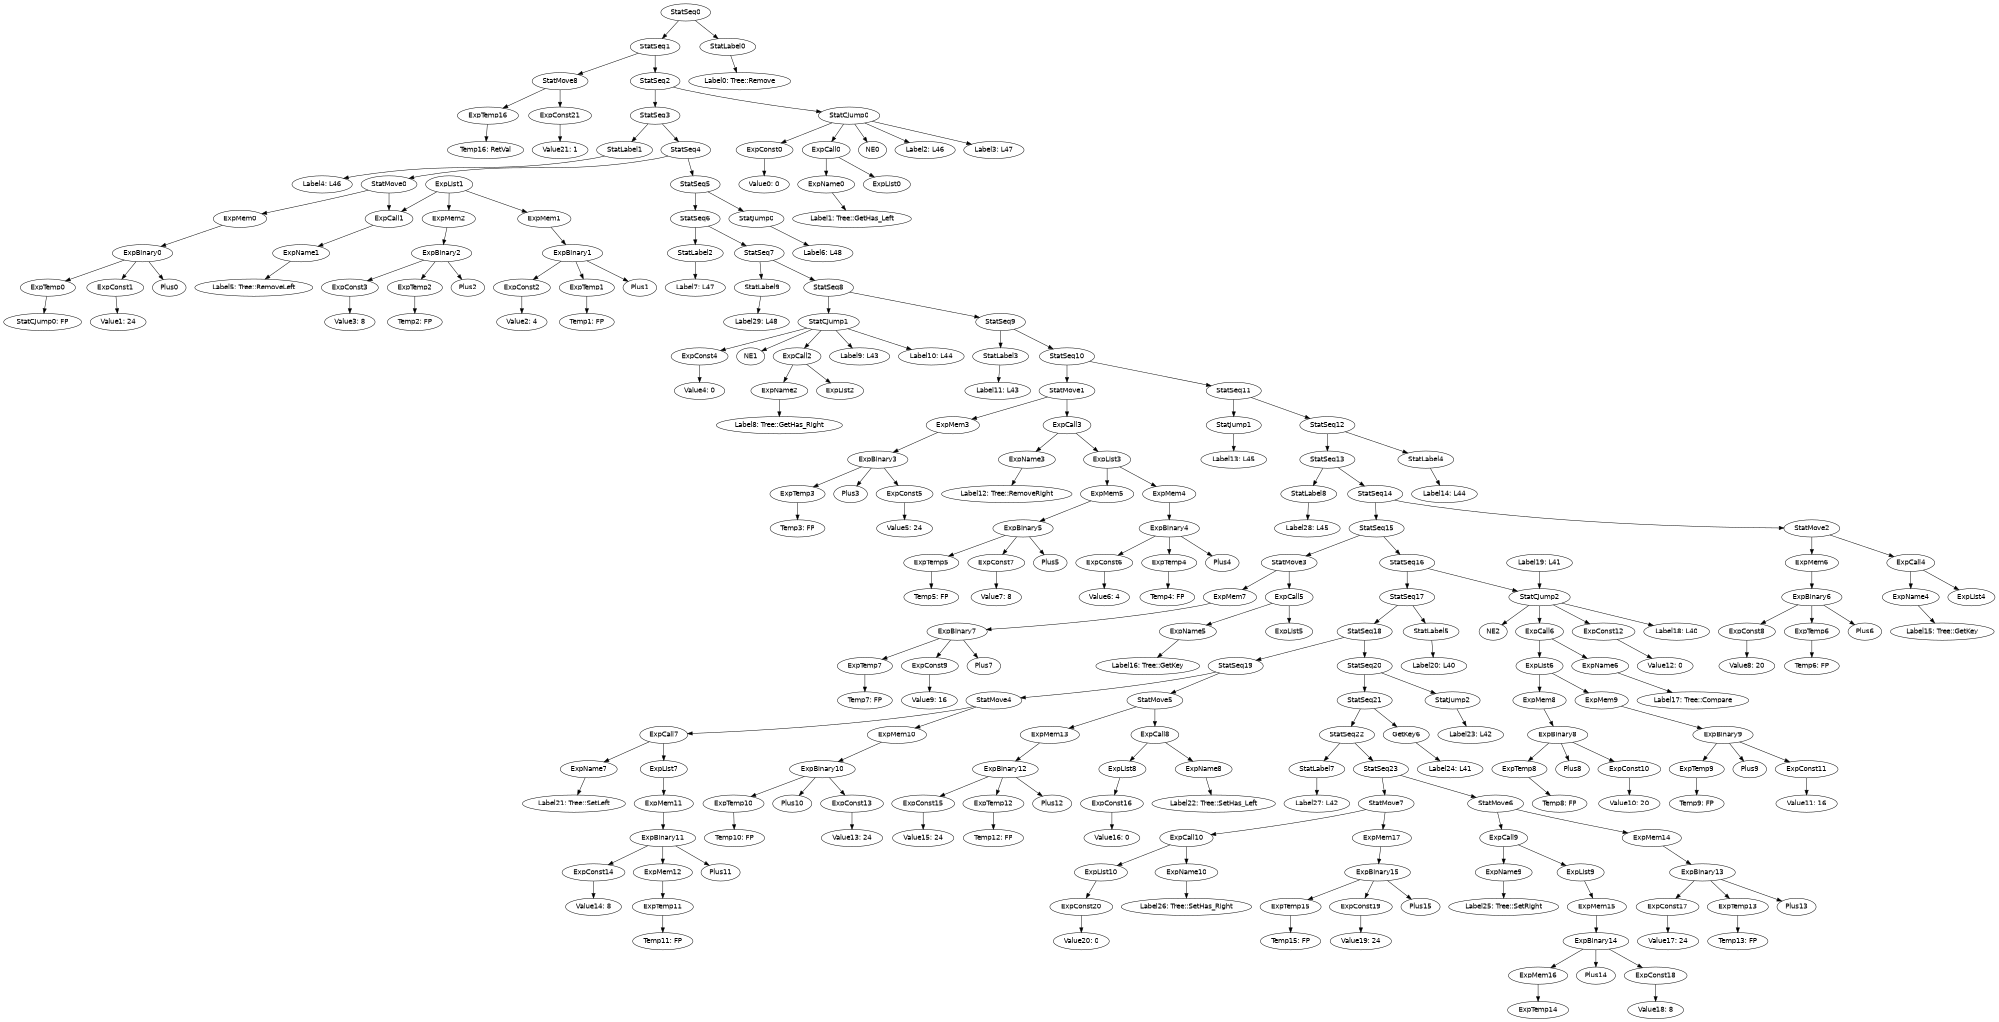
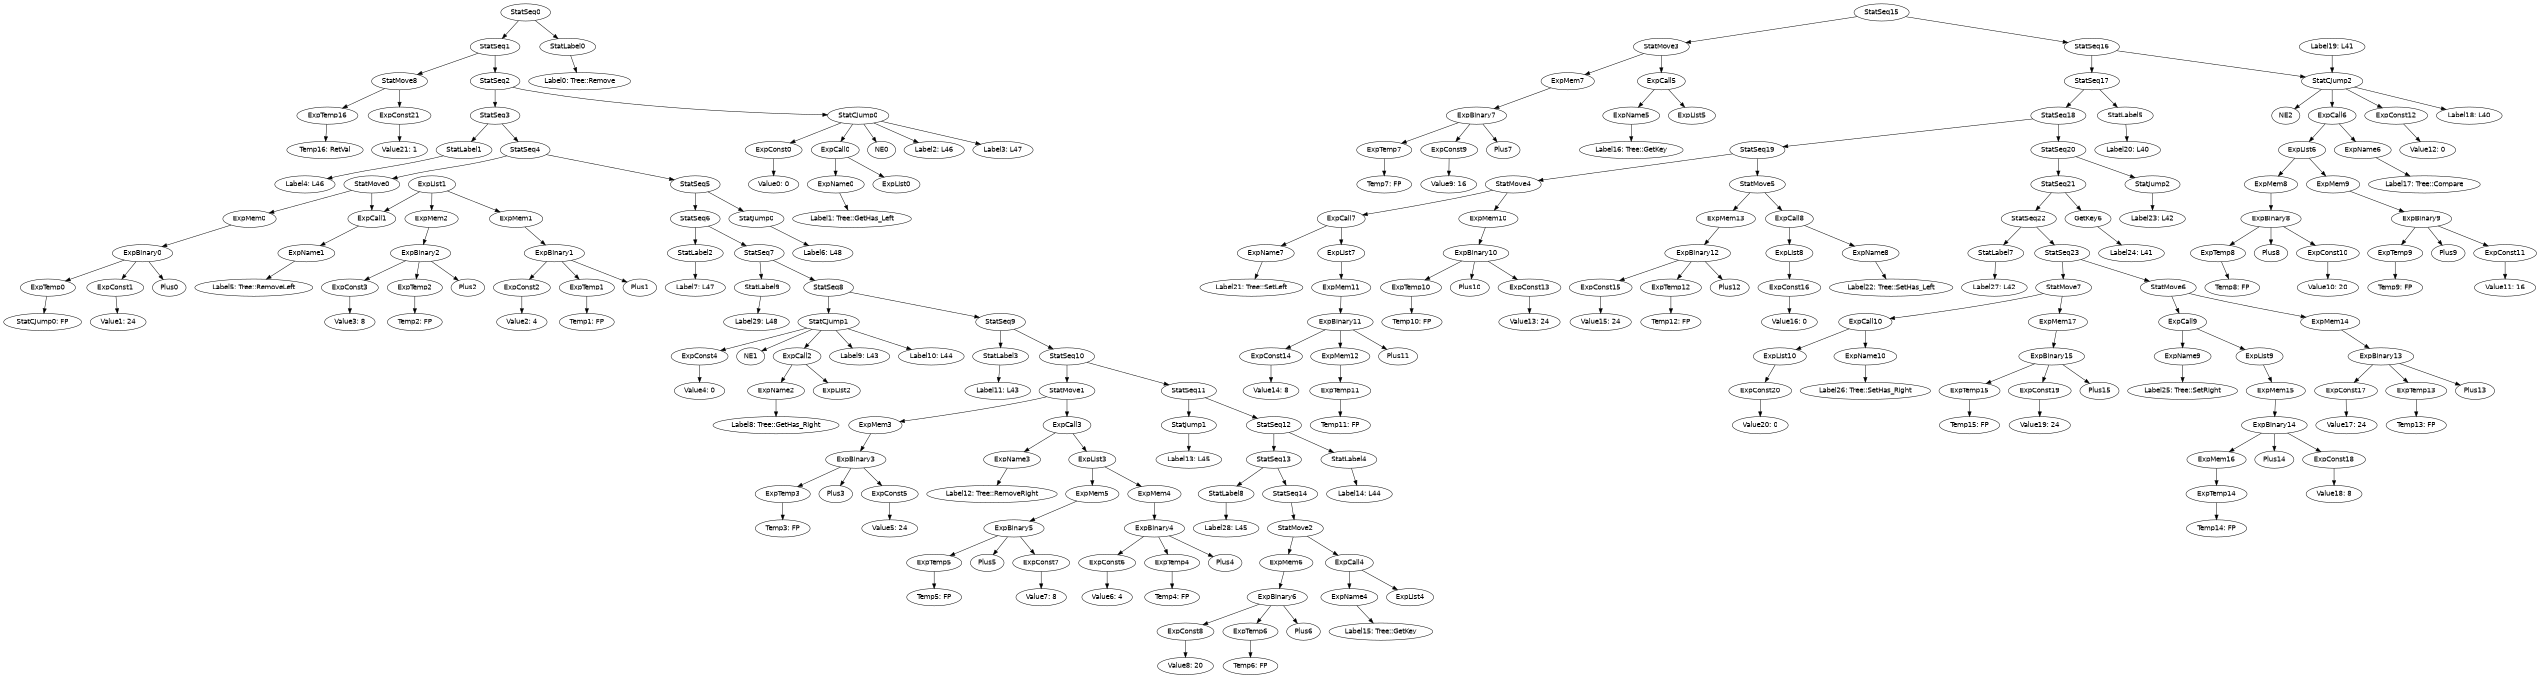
  digraph {
    fontname="DejaVu Sans"
    ordering=out
    node [fontname="DejaVu Sans"]
    edge [fontname="DejaVu Sans"]
    StatLabel9
    "Label29: L48"
    StatLabel8
    "Label28: L45"
    StatMove8
    ExpTemp16
    ExpConst21
    "Temp16: RetVal"
    "Value21: 1"
    StatLabel7
    "Label27: L42"
    StatSeq22
    StatSeq23
    StatMove7
    StatMove6
    ExpCall10
    ExpMem17
    ExpCall9
    ExpMem14
    ExpList10
    ExpConst20
    "Value20: 0"
    ExpName10
    "Label26: Tree::SetHas_Right"
    ExpBinary15
    ExpTemp15
    ExpConst19
    Plus15
    "Temp15: FP"
    "Value19: 24"
    ExpTemp14
+   "Temp14: FP"
    ExpName9
    ExpList9
    "Label25: Tree::SetRight"
    ExpMem15
    ExpBinary14
    ExpBinary13
    ExpConst17
    ExpTemp13
    Plus13
    "Value17: 24"
    "Temp13: FP"
    StatSeq21
    n45 [label=GetKey6]
    "Label24: L41"
    StatJump2
    "Label23: L42"
    StatSeq18
    StatSeq19
    StatSeq20
    StatMove4
    StatMove5
    ExpCall7
    ExpMem10
    ExpMem13
    ExpCall8
    ExpList8
    ExpConst16
    "Value16: 0"
    ExpBinary12
    ExpConst15
    ExpTemp12
    Plus12
    "Value15: 24"
    "Temp12: FP"
    ExpName8
    "Label22: Tree::SetHas_Left"
    ExpName7
    ExpList7
    ExpBinary10
    ExpMem11
    ExpBinary11
    ExpConst14
    ExpMem12
    Plus11
    "Value14: 8"
    ExpTemp11
    "Temp11: FP"
    "Label21: Tree::SetLeft"
    ExpMem16
    Plus14
    ExpConst18
    ExpConst0
    "Value0: 0"
    ExpName3
    "Label12: Tree::RemoveRight"
    ExpMem3
    ExpBinary3
    ExpTemp3
    Plus3
    ExpConst5
    "Temp3: FP"
    "Value5: 24"
    ExpConst2
    "Value2: 4"
    ExpConst4
    "Value4: 0"
    StatSeq8
    StatCJump1
    StatSeq9
    NE1
    ExpCall2
    "Label9: L43"
    "Label10: L44"
    StatLabel3
    StatSeq10
    ExpName2
    ExpList2
    "Label11: L43"
    StatMove1
    StatSeq11
    StatSeq6
    StatLabel2
    StatSeq7
    "Label7: L47"
    ExpConst3
    "Value3: 8"
    ExpBinary2
    ExpTemp2
    Plus2
    "Temp2: FP"
    ExpMem5
    ExpBinary5
    ExpTemp5
    Plus5
    ExpConst7
    "Temp5: FP"
    "Value7: 8"
    n130 [label="StatCJump0: FP"]
    ExpTemp0
    ExpTemp7
    "Temp7: FP"
    StatSeq3
    StatLabel1
    StatSeq4
    "Label4: L46"
    StatMove0
    StatSeq5
    ExpMem0
    ExpCall1
    StatJump0
    ExpMem7
    ExpBinary7
    ExpConst9
    Plus7
    "Value9: 16"
    StatSeq15
    StatMove3
    StatSeq16
    ExpCall5
    StatSeq17
    StatCJump2
    ExpName5
    ExpList5
    StatLabel5
    NE2
    ExpCall6
    ExpConst12
    "Label18: L40"
    ExpBinary0
    ExpName1
    ExpConst1
    Plus0
    "Label5: Tree::RemoveLeft"
    ExpList1
    ExpMem2
    ExpMem1
    ExpList6
    ExpMem8
    ExpMem9
    ExpBinary8
    ExpBinary9
    ExpTemp8
    Plus8
    ExpConst10
    ExpTemp9
    Plus9
    ExpConst11
    "Value1: 24"
    ExpCall3
    StatJump1
    StatSeq12
    ExpList3
    "Label13: L45"
    StatSeq13
    StatLabel4
    StatSeq14
    StatMove2
    ExpMem6
    ExpCall4
    ExpBinary6
    ExpName4
    ExpList4
    StatSeq2
    StatCJump0
    ExpCall0
    NE0
    "Label2: L46"
    "Label3: L47"
    ExpName0
    ExpList0
    "Label1: Tree::GetHas_Left"
    ExpBinary1
    StatSeq1
    "Label6: L48"
    ExpTemp1
    Plus1
    "Temp1: FP"
    ExpConst6
    "Value6: 4"
    "Temp9: FP"
    "Value11: 16"
    ExpMem4
    "Value18: 8"
    "Label14: L44"
    StatLabel0
    "Label0: Tree::Remove"
    "Label20: L40"
    ExpConst8
    "Value8: 20"
    "Label16: Tree::GetKey"
    "Label8: Tree::GetHas_Right"
    ExpBinary4
    StatSeq0
    ExpTemp4
    Plus4
    "Temp4: FP"
    "Label15: Tree::GetKey"
    ExpTemp6
    "Temp6: FP"
    Plus6
    ExpName6
    "Value12: 0"
    "Label19: L41"
    "Label17: Tree::Compare"
    "Temp8: FP"
    "Value10: 20"
    ExpTemp10
    Plus10
    ExpConst13
    "Temp10: FP"
    "Value13: 24"
    StatLabel9 -> "Label29: L48"
    StatLabel8 -> "Label28: L45"
    StatMove8 -> ExpTemp16
    StatMove8 -> ExpConst21
    ExpTemp16 -> "Temp16: RetVal"
    ExpConst21 -> "Value21: 1"
    StatLabel7 -> "Label27: L42"
    StatSeq22 -> StatLabel7
    StatSeq22 -> StatSeq23
    StatSeq23 -> StatMove7
    StatSeq23 -> StatMove6
    StatMove7 -> ExpCall10
    StatMove7 -> ExpMem17
    StatMove6 -> ExpCall9
    StatMove6 -> ExpMem14
    ExpCall10 -> ExpList10
    ExpCall10 -> ExpName10
    ExpMem17 -> ExpBinary15
    ExpCall9 -> ExpName9
    ExpCall9 -> ExpList9
    ExpMem14 -> ExpBinary13
    ExpList10 -> ExpConst20
    ExpConst20 -> "Value20: 0"
    ExpName10 -> "Label26: Tree::SetHas_Right"
    ExpBinary15 -> ExpTemp15
    ExpBinary15 -> ExpConst19
    ExpBinary15 -> Plus15
    ExpTemp15 -> "Temp15: FP"
    ExpConst19 -> "Value19: 24"
+   ExpTemp14 -> "Temp14: FP"
    ExpName9 -> "Label25: Tree::SetRight"
    ExpList9 -> ExpMem15
    ExpMem15 -> ExpBinary14
    ExpBinary14 -> ExpMem16
    ExpBinary14 -> Plus14
    ExpBinary14 -> ExpConst18
    ExpBinary13 -> ExpConst17
    ExpBinary13 -> ExpTemp13
    ExpBinary13 -> Plus13
    ExpConst17 -> "Value17: 24"
    ExpTemp13 -> "Temp13: FP"
    StatSeq21 -> StatSeq22
    StatSeq21 -> n45
    n45 -> "Label24: L41"
    StatJump2 -> "Label23: L42"
    StatSeq18 -> StatSeq19
    StatSeq18 -> StatSeq20
    StatSeq19 -> StatMove4
    StatSeq19 -> StatMove5
    StatSeq20 -> StatSeq21
    StatSeq20 -> StatJump2
    StatMove4 -> ExpCall7
    StatMove4 -> ExpMem10
    StatMove5 -> ExpMem13
    StatMove5 -> ExpCall8
    ExpCall7 -> ExpName7
    ExpCall7 -> ExpList7
    ExpMem10 -> ExpBinary10
    ExpMem13 -> ExpBinary12
    ExpCall8 -> ExpList8
    ExpCall8 -> ExpName8
    ExpList8 -> ExpConst16
    ExpConst16 -> "Value16: 0"
    ExpBinary12 -> ExpConst15
    ExpBinary12 -> ExpTemp12
    ExpBinary12 -> Plus12
    ExpConst15 -> "Value15: 24"
    ExpTemp12 -> "Temp12: FP"
    ExpName8 -> "Label22: Tree::SetHas_Left"
    ExpName7 -> "Label21: Tree::SetLeft"
    ExpList7 -> ExpMem11
    ExpBinary10 -> ExpTemp10
    ExpBinary10 -> Plus10
    ExpBinary10 -> ExpConst13
    ExpMem11 -> ExpBinary11
    ExpBinary11 -> ExpConst14
    ExpBinary11 -> ExpMem12
    ExpBinary11 -> Plus11
    ExpConst14 -> "Value14: 8"
    ExpMem12 -> ExpTemp11
    ExpTemp11 -> "Temp11: FP"
    ExpMem16 -> ExpTemp14
    ExpConst18 -> "Value18: 8"
    ExpConst0 -> "Value0: 0"
    ExpName3 -> "Label12: Tree::RemoveRight"
    ExpMem3 -> ExpBinary3
    ExpBinary3 -> ExpTemp3
    ExpBinary3 -> Plus3
    ExpBinary3 -> ExpConst5
    ExpTemp3 -> "Temp3: FP"
    ExpConst5 -> "Value5: 24"
    ExpConst2 -> "Value2: 4"
    ExpConst4 -> "Value4: 0"
    StatSeq8 -> StatCJump1
    StatSeq8 -> StatSeq9
    StatCJump1 -> ExpConst4
    StatCJump1 -> NE1
    StatCJump1 -> ExpCall2
    StatCJump1 -> "Label9: L43"
    StatCJump1 -> "Label10: L44"
    StatSeq9 -> StatLabel3
    StatSeq9 -> StatSeq10
    ExpCall2 -> ExpName2
    ExpCall2 -> ExpList2
    StatLabel3 -> "Label11: L43"
    StatSeq10 -> StatMove1
    StatSeq10 -> StatSeq11
    ExpName2 -> "Label8: Tree::GetHas_Right"
    StatMove1 -> ExpMem3
    StatMove1 -> ExpCall3
    StatSeq11 -> StatJump1
    StatSeq11 -> StatSeq12
    StatSeq6 -> StatLabel2
    StatSeq6 -> StatSeq7
    StatLabel2 -> "Label7: L47"
    StatSeq7 -> StatLabel9
    StatSeq7 -> StatSeq8
    ExpConst3 -> "Value3: 8"
    ExpBinary2 -> ExpConst3
    ExpBinary2 -> ExpTemp2
    ExpBinary2 -> Plus2
    ExpTemp2 -> "Temp2: FP"
    ExpMem5 -> ExpBinary5
    ExpBinary5 -> ExpTemp5
    ExpBinary5 -> Plus5
    ExpBinary5 -> ExpConst7
    ExpTemp5 -> "Temp5: FP"
    ExpConst7 -> "Value7: 8"
    ExpTemp0 -> n130
    ExpTemp7 -> "Temp7: FP"
    StatSeq3 -> StatLabel1
    StatSeq3 -> StatSeq4
    StatLabel1 -> "Label4: L46"
    StatSeq4 -> StatMove0
    StatSeq4 -> StatSeq5
    StatMove0 -> ExpMem0
    StatMove0 -> ExpCall1
    StatSeq5 -> StatSeq6
    StatSeq5 -> StatJump0
    ExpMem0 -> ExpBinary0
    ExpCall1 -> ExpName1
    StatJump0 -> "Label6: L48"
    ExpMem7 -> ExpBinary7
    ExpBinary7 -> ExpTemp7
    ExpBinary7 -> ExpConst9
    ExpBinary7 -> Plus7
    ExpConst9 -> "Value9: 16"
    StatSeq15 -> StatMove3
    StatSeq15 -> StatSeq16
    StatMove3 -> ExpMem7
    StatMove3 -> ExpCall5
    StatSeq16 -> StatSeq17
    StatSeq16 -> StatCJump2
    ExpCall5 -> ExpName5
    ExpCall5 -> ExpList5
    StatSeq17 -> StatSeq18
    StatSeq17 -> StatLabel5
    StatCJump2 -> NE2
    StatCJump2 -> ExpCall6
    StatCJump2 -> ExpConst12
    StatCJump2 -> "Label18: L40"
    ExpName5 -> "Label16: Tree::GetKey"
    StatLabel5 -> "Label20: L40"
    ExpCall6 -> ExpList6
    ExpCall6 -> ExpName6
    ExpConst12 -> "Value12: 0"
    ExpBinary0 -> ExpTemp0
    ExpBinary0 -> ExpConst1
    ExpBinary0 -> Plus0
    ExpName1 -> "Label5: Tree::RemoveLeft"
    ExpConst1 -> "Value1: 24"
    ExpList1 -> ExpCall1
    ExpList1 -> ExpMem2
    ExpList1 -> ExpMem1
    ExpMem2 -> ExpBinary2
    ExpMem1 -> ExpBinary1
    ExpList6 -> ExpMem8
    ExpList6 -> ExpMem9
    ExpMem8 -> ExpBinary8
    ExpMem9 -> ExpBinary9
    ExpBinary8 -> ExpTemp8
    ExpBinary8 -> Plus8
    ExpBinary8 -> ExpConst10
    ExpBinary9 -> ExpTemp9
    ExpBinary9 -> Plus9
    ExpBinary9 -> ExpConst11
    ExpTemp8 -> "Temp8: FP"
    ExpConst10 -> "Value10: 20"
    ExpTemp9 -> "Temp9: FP"
    ExpConst11 -> "Value11: 16"
    ExpCall3 -> ExpName3
    ExpCall3 -> ExpList3
    StatJump1 -> "Label13: L45"
    StatSeq12 -> StatSeq13
    StatSeq12 -> StatLabel4
    ExpList3 -> ExpMem5
    ExpList3 -> ExpMem4
    StatSeq13 -> StatLabel8
    StatSeq13 -> StatSeq14
    StatLabel4 -> "Label14: L44"
-   StatSeq14 -> StatSeq15
    StatSeq14 -> StatMove2
    StatMove2 -> ExpMem6
    StatMove2 -> ExpCall4
    ExpMem6 -> ExpBinary6
    ExpCall4 -> ExpName4
    ExpCall4 -> ExpList4
    ExpBinary6 -> ExpConst8
    ExpBinary6 -> ExpTemp6
    ExpBinary6 -> Plus6
    ExpName4 -> "Label15: Tree::GetKey"
    StatSeq2 -> StatSeq3
    StatSeq2 -> StatCJump0
    StatCJump0 -> ExpConst0
    StatCJump0 -> ExpCall0
    StatCJump0 -> NE0
    StatCJump0 -> "Label2: L46"
    StatCJump0 -> "Label3: L47"
    ExpCall0 -> ExpName0
    ExpCall0 -> ExpList0
    ExpName0 -> "Label1: Tree::GetHas_Left"
    ExpBinary1 -> ExpConst2
    ExpBinary1 -> ExpTemp1
    ExpBinary1 -> Plus1
    StatSeq1 -> StatMove8
    StatSeq1 -> StatSeq2
    ExpTemp1 -> "Temp1: FP"
    ExpConst6 -> "Value6: 4"
    ExpMem4 -> ExpBinary4
    StatLabel0 -> "Label0: Tree::Remove"
    ExpConst8 -> "Value8: 20"
    ExpBinary4 -> ExpConst6
    ExpBinary4 -> ExpTemp4
    ExpBinary4 -> Plus4
    StatSeq0 -> StatSeq1
    StatSeq0 -> StatLabel0
    ExpTemp4 -> "Temp4: FP"
    ExpTemp6 -> "Temp6: FP"
    ExpName6 -> "Label17: Tree::Compare"
    "Label19: L41" -> StatCJump2
    ExpTemp10 -> "Temp10: FP"
    ExpConst13 -> "Value13: 24"
  }
